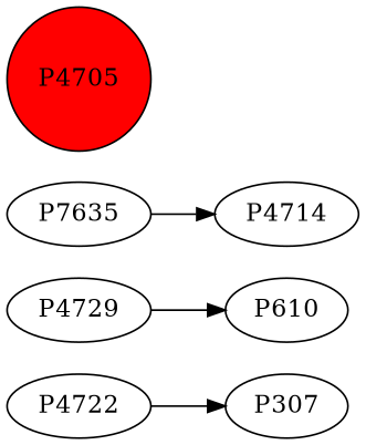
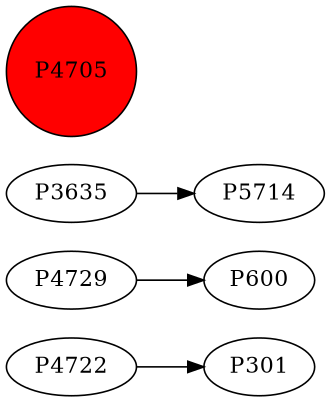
  digraph {
    rankdir=LR
    P4722
-   P301 [label=P307]
+   P301
    P4729
-   P610
-   P7635
-   P4714
+   P610 [label=P600]
+   P7635 [label=P3635]
+   P4714 [label=P5714]
    P4705 [fillcolor=red shape=circle style=filled]
    P4722 -> P301
    P4729 -> P610
    P7635 -> P4714
  }
